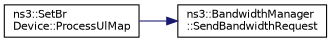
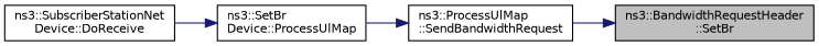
  digraph {
    rankdir=RL
    node [color=black fillcolor=white fontname=Helvetica fontsize=10 shape=record style=filled]
    edge [color=midnightblue dir=back fontname=Helvetica fontsize=10 labelfontname=Helvetica labelfontsize=10 style=solid]
-   n2 [height=0.2 label="ns3::BandwidthManager\l::SendBandwidthRequest" width=0.4]
+   n1 [fillcolor=grey75 fontcolor=black height=0.2 label="ns3::BandwidthRequestHeader\l::SetBr" width=0.4]
+   n2 [height=0.2 label="ns3::ProcessUlMap\l::SendBandwidthRequest" width=0.4]
    n3 [height=0.2 label="ns3::SetBr\lDevice::ProcessUlMap" width=0.4]
+   n4 [height=0.2 label="ns3::SubscriberStationNet\lDevice::DoReceive" width=0.4]
+   n1 -> n2
    n2 -> n3
+   n3 -> n4
  }
